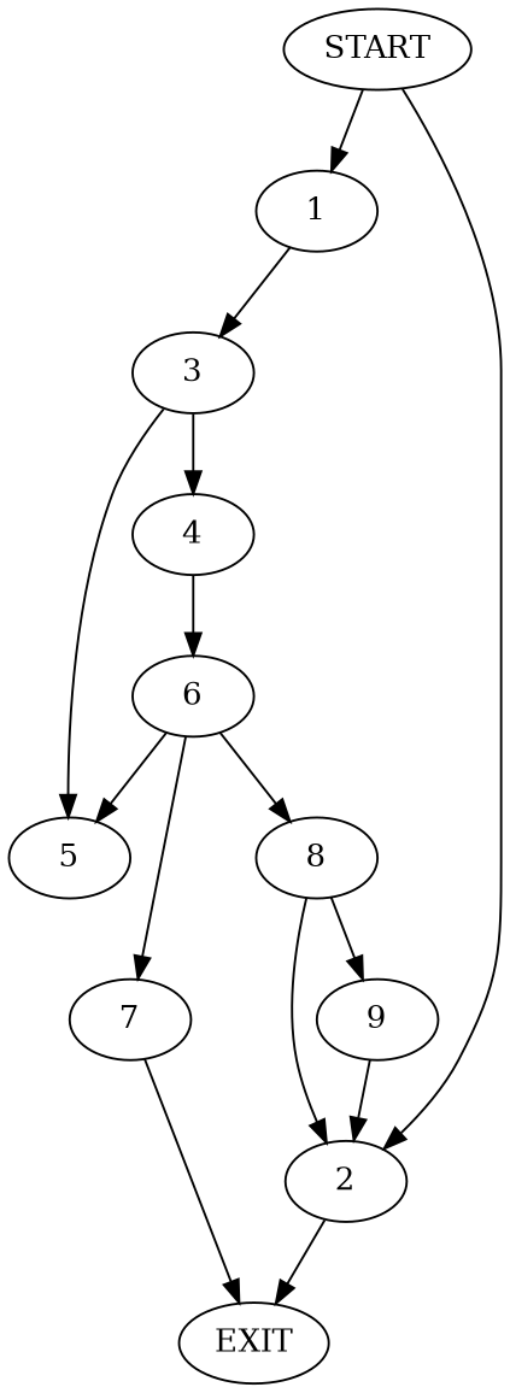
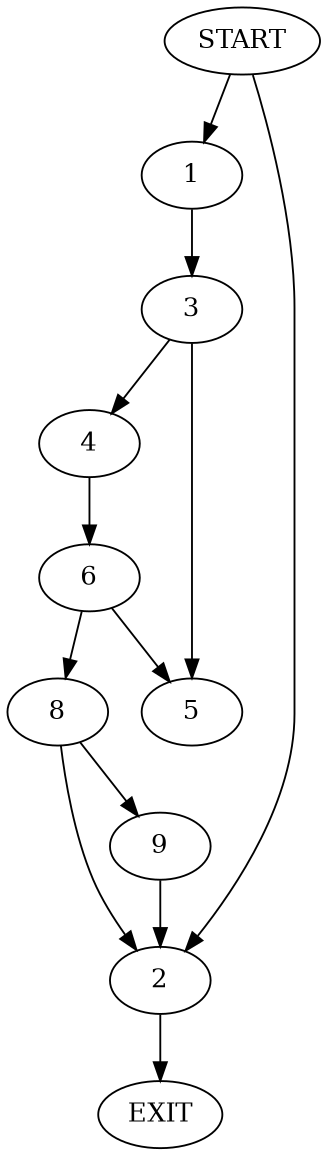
  digraph {
    n1 [label=START]
    1
    2
    3
    n5 [label=EXIT]
    4
    5
    6
-   7
    8
    9
    n1 -> 1
    n1 -> 2
    1 -> 3
    2 -> n5
    3 -> 4
    3 -> 5
    4 -> 6
    6 -> 5
-   6 -> 7
    6 -> 8
-   7 -> n5
    8 -> 2
    8 -> 9
    9 -> 2
  }
